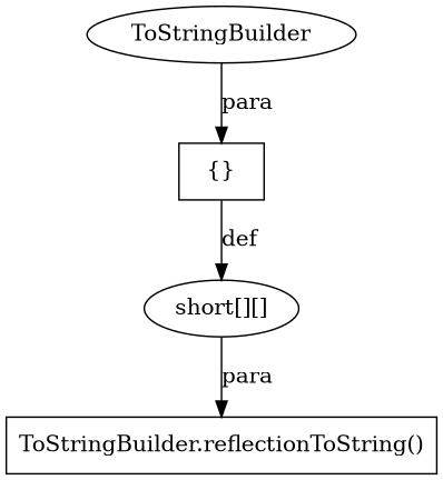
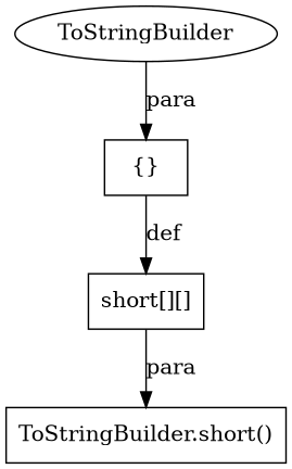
  digraph {
    node [shape=box]
    edge [style=solid]
-   n1 [label="ToStringBuilder.reflectionToString()"]
-   n2 [label="short[][]" shape=ellipse]
+   n1 [label="ToStringBuilder.short()"]
+   n2 [label="short[][]"]
    n3 [label="{}"]
    n4 [label=ToStringBuilder shape=ellipse]
    n2 -> n1 [label=para]
    n3 -> n2 [label=def]
    n4 -> n3 [label=para]
  }
